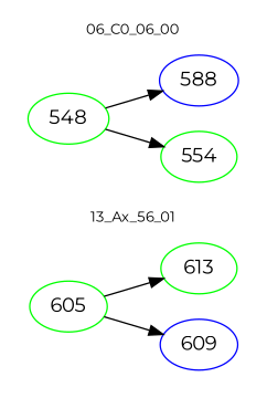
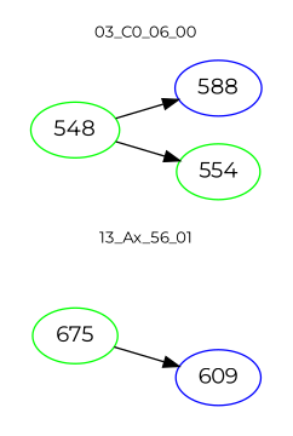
  digraph {
    fontname=Montserrat
    rankdir=LR
    node [color=green fontname=Montserrat]
    edge [color=black fontname=Montserrat]
-   n1 [label=605]
+   n1 [label=675]
    n2 [color=blue label=609]
-   n3 [label=613]
    n4 [label=548]
    n5 [label=554]
    n6 [color=blue label=588]
    subgraph cluster_1 {
      color=white
      fontsize=10
      label="13_Ax_56_01"
      n1
      n2
-     n3
    }
    subgraph cluster_2 {
      color=white
      fontsize=10
-     label="06_C0_06_00"
+     label="03_C0_06_00"
      n4
      n5
      n6
    }
    n1 -> n2
-   n1 -> n3
    n4 -> n5
    n4 -> n6
  }
